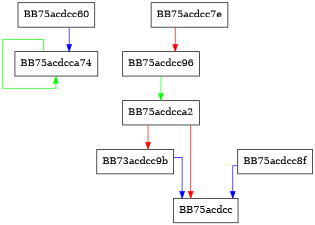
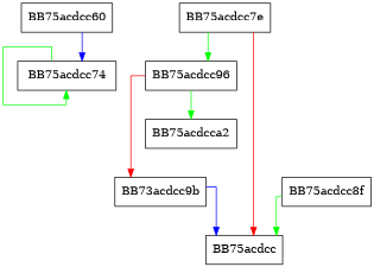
  digraph {
    splines=ortho
    node [shape=box]
    edge [color=blue]
    BB75acdcc60
-   BB75acdcc74 [label=BB75acdcca74]
+   BB75acdcc74
    BB75acdcc7e
    BB75acdcc96
    BB75acdcca2
    n6 [label=BB73acdcc9b]
    n7 [label=BB75acdcc]
    BB75acdcc8f
    BB75acdcc60 -> BB75acdcc74
    BB75acdcc74 -> BB75acdcc74 [color=green]
-   BB75acdcc7e -> BB75acdcc96 [color=red]
+   BB75acdcc7e -> BB75acdcc96 [color=green]
    BB75acdcc96 -> BB75acdcca2 [color=green]
-   BB75acdcca2 -> n6 [color=red]
-   BB75acdcca2 -> n7 [color=red]
+   BB75acdcc96 -> n6 [color=red]
+   BB75acdcc7e -> n7 [color=red]
    n6 -> n7
-   BB75acdcc8f -> n7
+   BB75acdcc8f -> n7 [color=green]
  }
